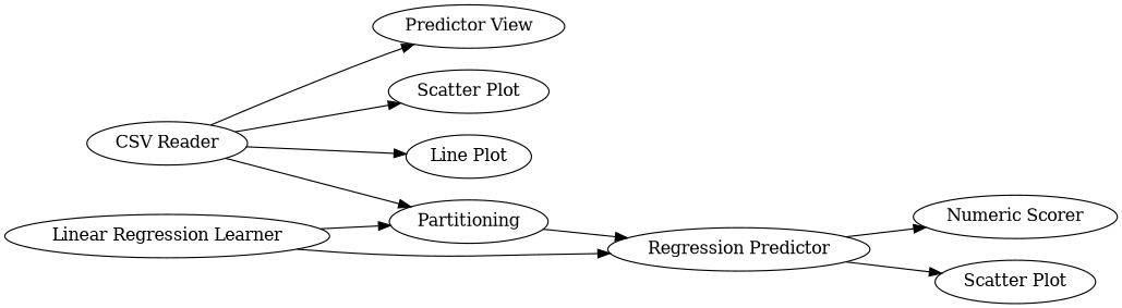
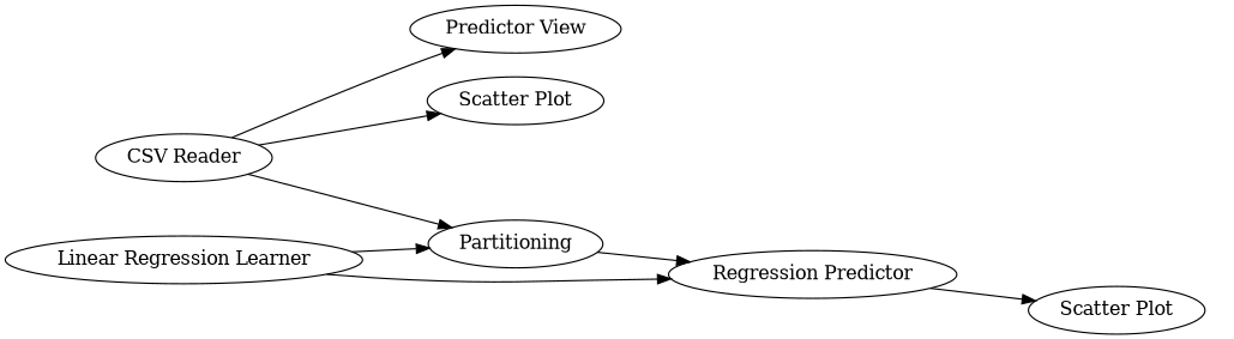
  digraph {
    rankdir=LR
    n1 [label="CSV Reader"]
    n2 [label="Predictor View"]
    n3 [label="Scatter Plot"]
-   n4 [label="Line Plot"]
    n5 [label=Partitioning]
    n6 [label="Regression Predictor"]
    n7 [label="Linear Regression Learner"]
-   n8 [label="Numeric Scorer"]
    n9 [label="Scatter Plot"]
    n1 -> n2
    n1 -> n3
-   n1 -> n4
    n1 -> n5
    n5 -> n6
-   n6 -> n8
    n6 -> n9
    n7 -> n5
    n7 -> n6
  }
